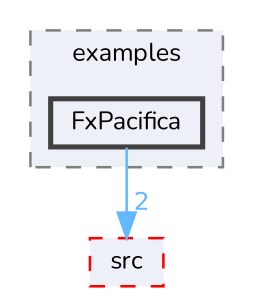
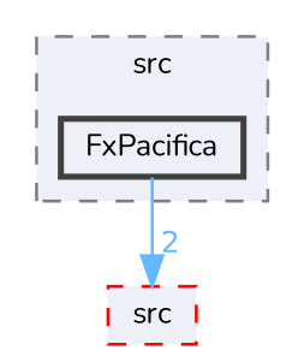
  digraph {
    compound=true
    fontname=Nunito
    node [fillcolor="#edf0f7" fontname=Nunito fontsize=10 shape=box]
    n1 [color=grey25 height=0.2 label=FxPacifica style="filled,bold" width=0.4]
    n2 [color=red height=0.2 label=src style="filled,dashed" width=0.4]
    subgraph cluster_1 {
      bgcolor="#edf0f7"
      fontsize=10
-     label=examples
+     label=src
      pencolor=grey50
      style="filled,dashed"
      n1
    }
    n1 -> n2 [color=steelblue1 fontcolor=steelblue1 fontname=Nunito fontsize=10 headlabel=2 labeldistance=1.5 labelfontname=Helvetica labelfontsize=10]
  }
